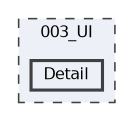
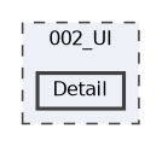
  digraph {
    compound=true
    n1 [color=grey25 fillcolor="#edf0f7" fontname=Helvetica fontsize=10 height=0.2 label=Detail shape=box style="filled,bold" width=0.4]
    subgraph cluster_1 {
      bgcolor="#edf0f7"
      fontname=Helvetica
      fontsize=10
-     label="003_UI"
+     label="002_UI"
      pencolor=grey25
      style="filled,dashed"
      n1
    }
  }
